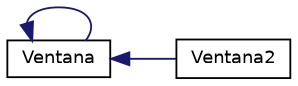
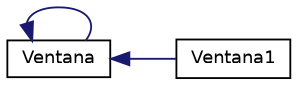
  digraph {
    rankdir=LR
    node [color=black fillcolor=white fontname=Helvetica fontsize=10 shape=record style=filled]
    edge [color=midnightblue dir=back fontname=Helvetica fontsize=10 labelfontname=Helvetica labelfontsize=10 style=solid]
    n1 [height=0.2 label=Ventana width=0.4]
-   n2 [height=0.2 label=Ventana2 width=0.4]
+   n2 [height=0.2 label=Ventana1 width=0.4]
    n1 -> n1
    n1 -> n2
  }
